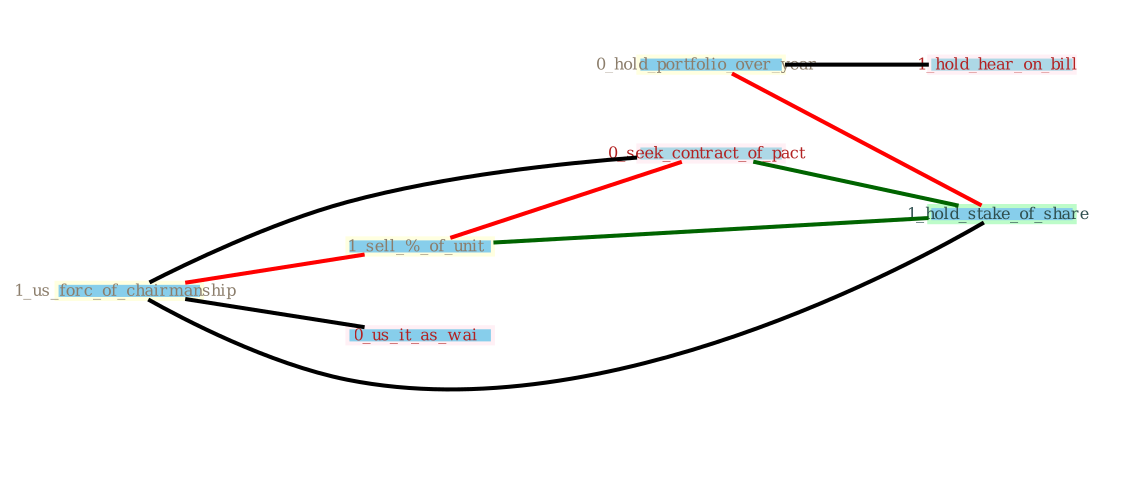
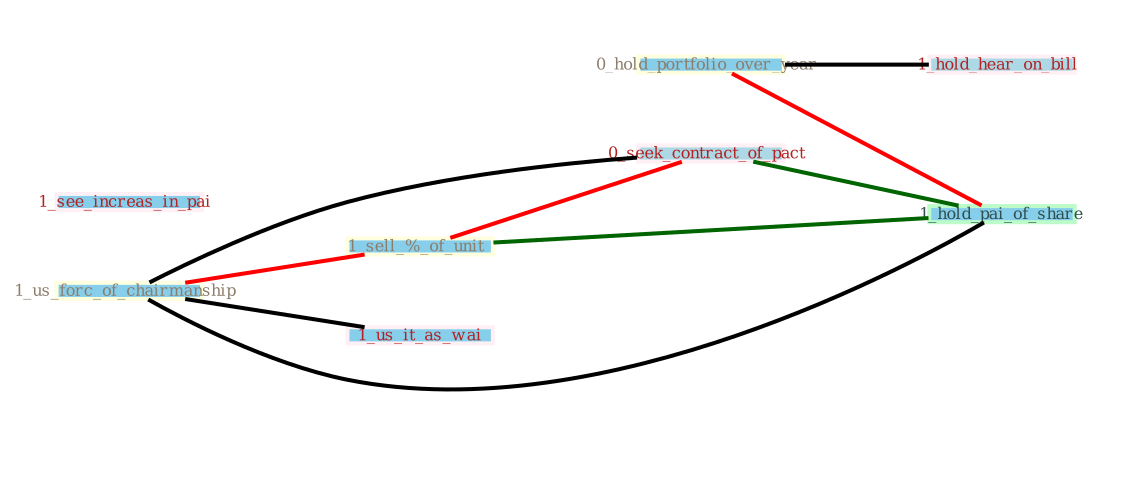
  graph {
    rankdir=LR
    node [color="#fff0f5" fillcolor=skyblue fixedsize=true fontcolor="#b22222" fontsize=4 shape=polygon style=filled]
    edge [color=black w=1]
    "0_hold_portfolio_over_year " [color="#ffffe0" fontcolor="#8b7d6b" height=.06 width=.5]
    "1_us_forc_of_chairmanship " [color="#ffffe0" fontcolor="#8b7d6b" height=.06 width=.5]
    "1_sell_%_of_unit " [color="#ffffe0" fontcolor="#8b7d6b" height=.06 width=.5]
    "0_seek_contract_of_pact " [fillcolor=lightblue height=.06 width=.5]
-   "0_us_it_as_wai " [height=.06 width=.5]
+   "0_us_it_as_wai " [height=.06 width=.5 label="1_us_it_as_wai"]
+   "1_see_increas_in_pai " [height=.06 width=.5]
    "1_hold_hear_on_bill " [fillcolor=lightblue height=.06 width=.5]
-   "1_hold_stake_of_share " [color="#BDFCC9" fontcolor="#2f4f4f" height=.06 width=.5]
+   "1_hold_stake_of_share " [color="#BDFCC9" fontcolor="#2f4f4f" height=.06 width=.5 label="1_hold_pai_of_share"]
    subgraph sub_1 {
      "0_hold_portfolio_over_year "
      "1_us_forc_of_chairmanship "
      "1_sell_%_of_unit "
    }
    subgraph sub_2 {
      "0_seek_contract_of_pact "
      "0_us_it_as_wai "
+     "1_see_increas_in_pai "
      "1_hold_hear_on_bill "
    }
    "0_hold_portfolio_over_year " -- "1_hold_hear_on_bill "
    "0_hold_portfolio_over_year " -- "1_hold_stake_of_share " [color=red]
    "1_us_forc_of_chairmanship " -- "1_sell_%_of_unit " [color=red]
    "1_us_forc_of_chairmanship " -- "0_seek_contract_of_pact "
    "1_us_forc_of_chairmanship " -- "0_us_it_as_wai "
    "1_us_forc_of_chairmanship " -- "1_hold_stake_of_share "
    "1_sell_%_of_unit " -- "0_seek_contract_of_pact " [color=red]
    "1_sell_%_of_unit " -- "1_hold_stake_of_share " [color=darkgreen]
    "0_seek_contract_of_pact " -- "1_hold_stake_of_share " [color=darkgreen]
  }
